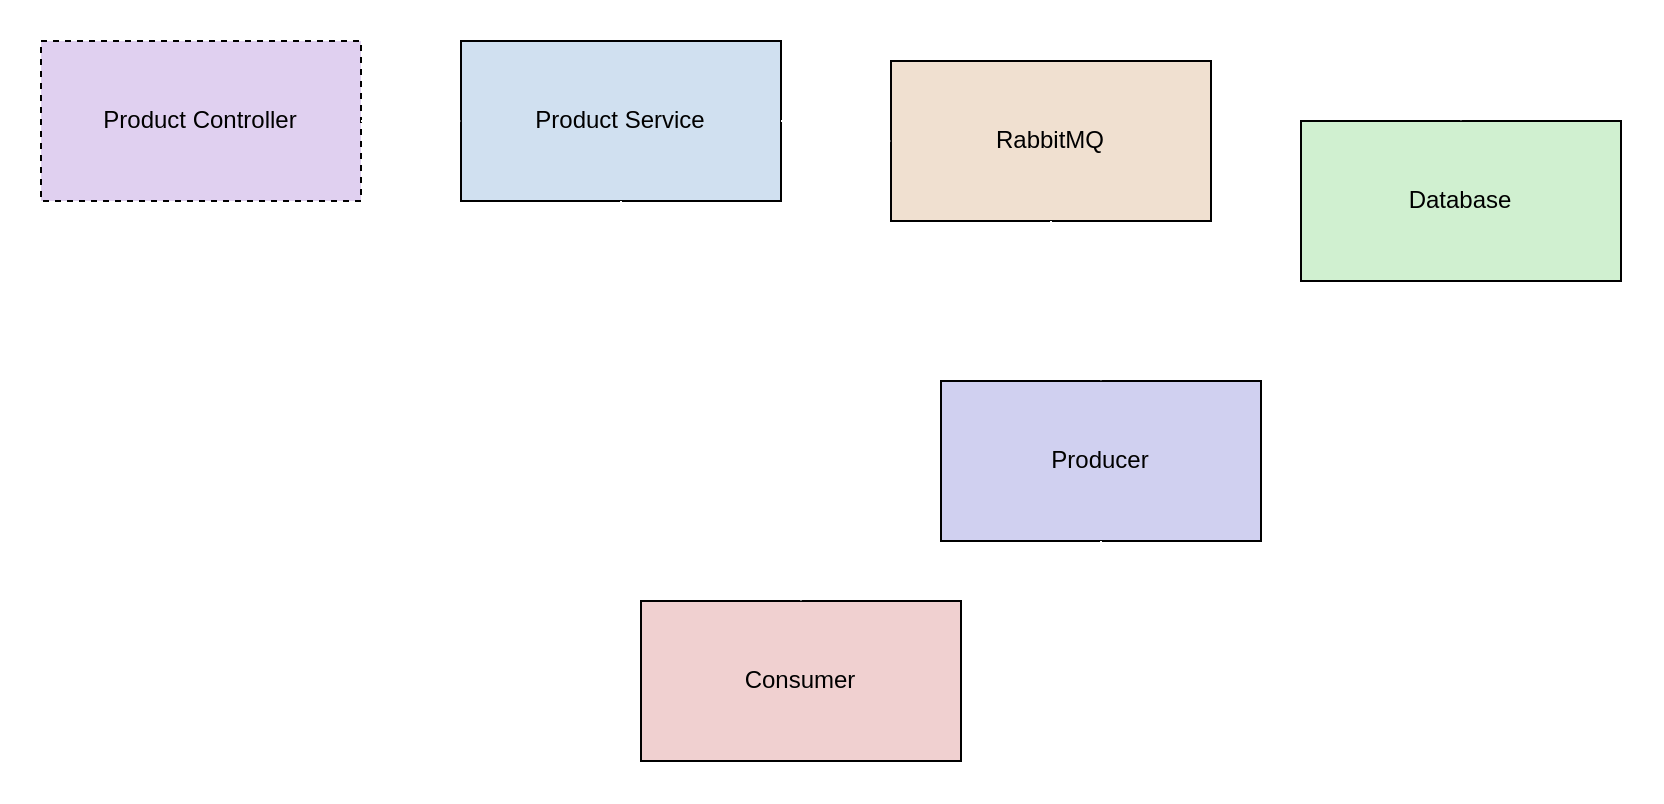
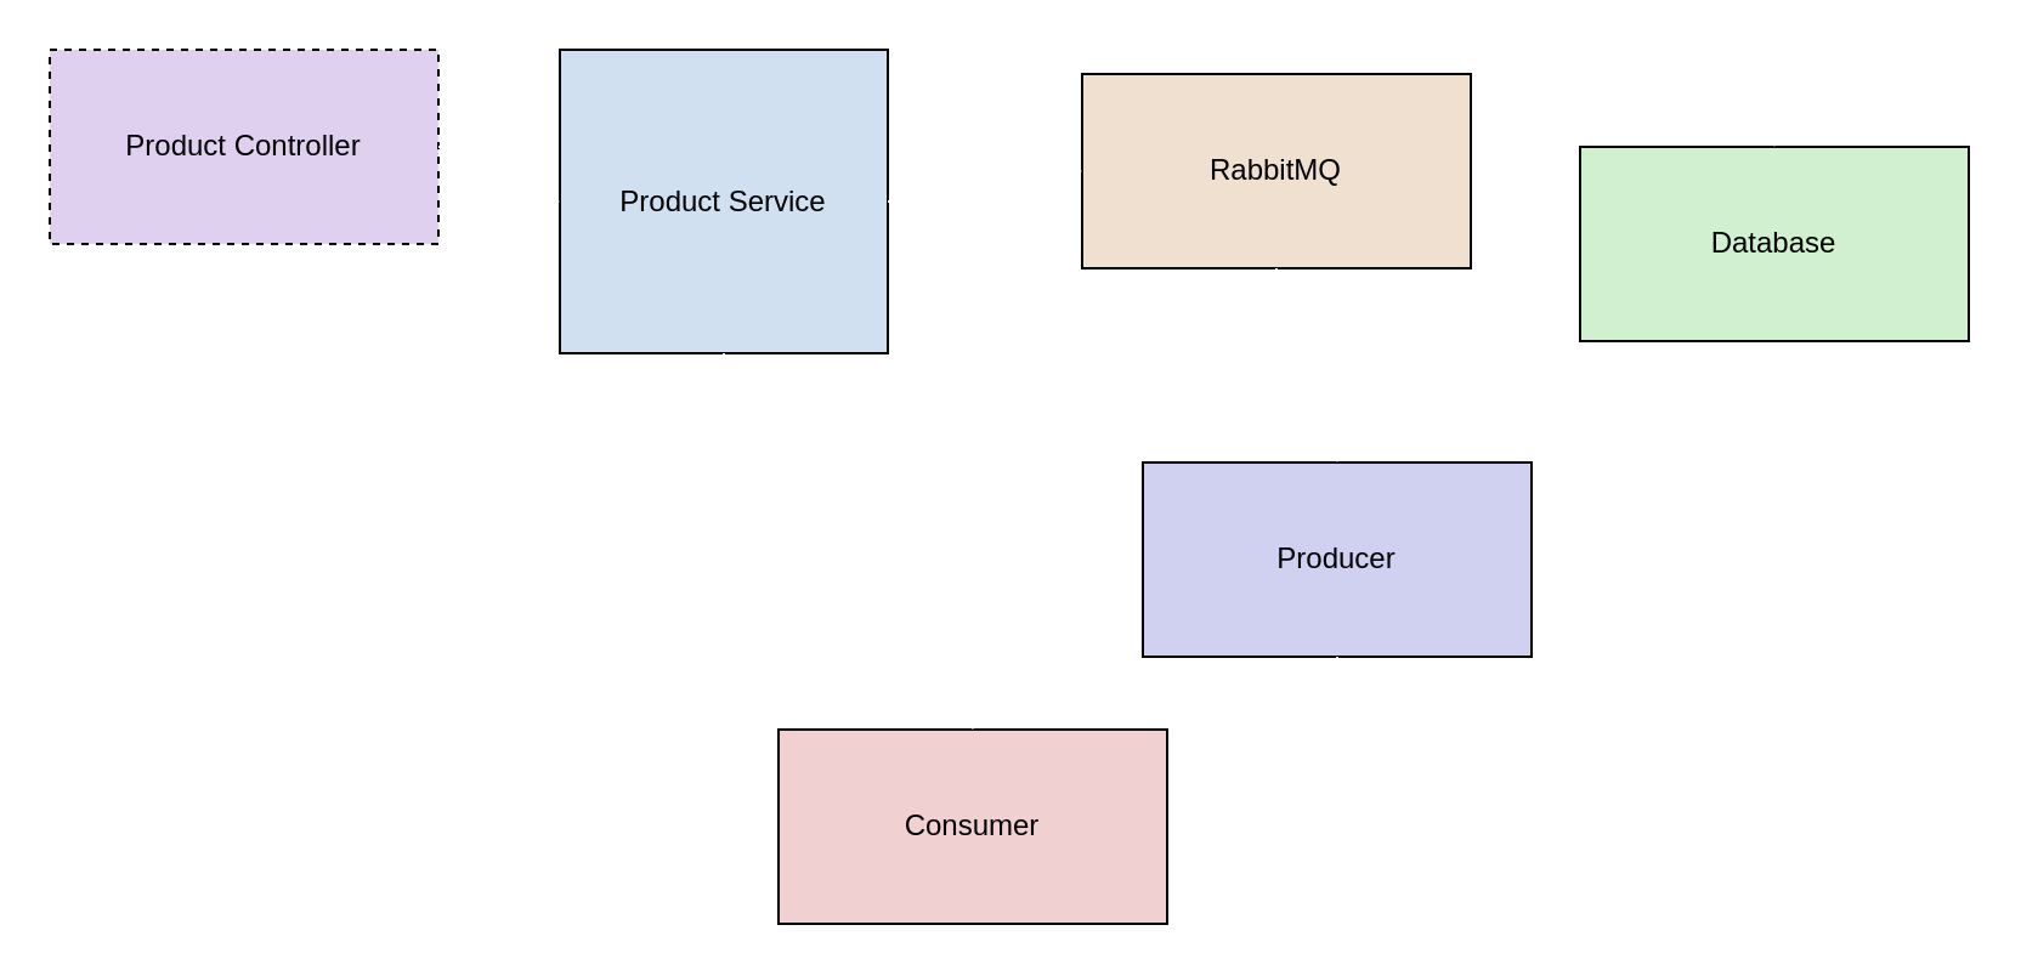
  <mxCell id="0" />
  <mxCell id="1" parent="0" />
  <mxCell id="2" value="Product Controller" style="rounded=0;whiteSpace=wrap;html=1;strokeColor=#000000;fillColor=#e0d0f0;fontColor=#000000;dashed=1;" vertex="1" connectable="0" parent="1"><mxGeometry x="20" y="20" width="160" height="80" as="geometry" /></mxCell>
- <mxCell id="3" value="Product Service" style="rounded=0;whiteSpace=wrap;html=1;strokeColor=#000000;fillColor=#d0e0f0;fontColor=#000000;" vertex="1" connectable="0" parent="1"><mxGeometry x="230" y="20" width="160" height="80" as="geometry" /></mxCell>
+ <mxCell id="3" value="Product Service" style="rounded=0;whiteSpace=wrap;html=1;strokeColor=#000000;fillColor=#d0e0f0;fontColor=#000000;" vertex="1" connectable="0" parent="1"><mxGeometry x="230" y="20" width="135" height="125" as="geometry" /></mxCell>
  <mxCell id="4" value="RabbitMQ" style="rounded=0;whiteSpace=wrap;html=1;strokeColor=#000000;fillColor=#f0e0d0;fontColor=#000000;" vertex="1" connectable="0" parent="1"><mxGeometry x="445" y="30" width="160" height="80" as="geometry" /></mxCell>
  <mxCell id="5" value="Database" style="rounded=0;whiteSpace=wrap;html=1;strokeColor=#000000;fillColor=#d0f0d0;fontColor=#000000;" vertex="1" connectable="0" parent="1"><mxGeometry x="650" y="60" width="160" height="80" as="geometry" /></mxCell>
  <mxCell id="6" value="Producer" style="rounded=0;whiteSpace=wrap;html=1;strokeColor=#000000;fillColor=#d0d0f0;fontColor=#000000;" vertex="1" connectable="0" parent="1"><mxGeometry x="470" y="190" width="160" height="80" as="geometry" /></mxCell>
  <mxCell id="7" value="Consumer" style="rounded=0;whiteSpace=wrap;html=1;strokeColor=#000000;fillColor=#f0d0d0;fontColor=#000000;" vertex="1" connectable="0" parent="1"><mxGeometry x="320" y="300" width="160" height="80" as="geometry" /></mxCell>
  <mxCell id="8" style="edgeStyle=orthogonalEdgeStyle;rounded=0;orthogonalLoop=1;jettySize=auto;exitX=1;exitY=0.5;entryX=0;entryY=0.5;strokeColor=#FFFFFF;fillColor=#FFFFFF;" edge="1" parent="1" source="2" target="3"><mxGeometry relative="1" as="geometry" /></mxCell>
  <mxCell id="9" style="edgeStyle=orthogonalEdgeStyle;rounded=0;orthogonalLoop=1;jettySize=auto;exitX=1;exitY=0.5;entryX=0;entryY=0.5;strokeColor=#FFFFFF;fillColor=#FFFFFF;" edge="1" parent="1" source="3" target="4"><mxGeometry relative="1" as="geometry" /></mxCell>
  <mxCell id="10" style="edgeStyle=orthogonalEdgeStyle;rounded=0;orthogonalLoop=1;jettySize=auto;exitX=0.5;exitY=1;entryX=0.5;entryY=0;strokeColor=#FFFFFF;fillColor=#FFFFFF;" edge="1" parent="1" source="4" target="5"><mxGeometry relative="1" as="geometry" /></mxCell>
  <mxCell id="11" style="edgeStyle=orthogonalEdgeStyle;rounded=0;orthogonalLoop=1;jettySize=auto;exitX=0.5;exitY=1;entryX=0.5;entryY=0;strokeColor=#FFFFFF;fillColor=#FFFFFF;" edge="1" parent="1" source="3" target="6"><mxGeometry relative="1" as="geometry" /></mxCell>
  <mxCell id="12" style="edgeStyle=orthogonalEdgeStyle;rounded=0;orthogonalLoop=1;jettySize=auto;exitX=0.5;exitY=1;entryX=0.5;entryY=0;strokeColor=#FFFFFF;fillColor=#FFFFFF;" edge="1" parent="1" source="3" target="7"><mxGeometry relative="1" as="geometry" /></mxCell>
  <mxCell id="13" style="edgeStyle=orthogonalEdgeStyle;rounded=0;orthogonalLoop=1;jettySize=auto;exitX=0.5;exitY=1;entryX=0.5;entryY=0;strokeColor=#FFFFFF;fillColor=#FFFFFF;" edge="1" parent="1" source="6" target="7"><mxGeometry relative="1" as="geometry" /></mxCell>
